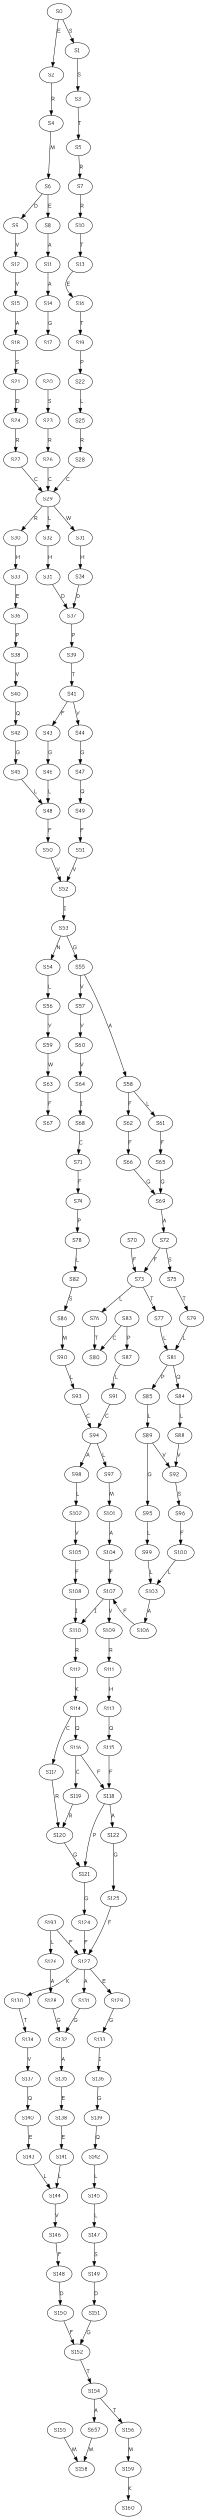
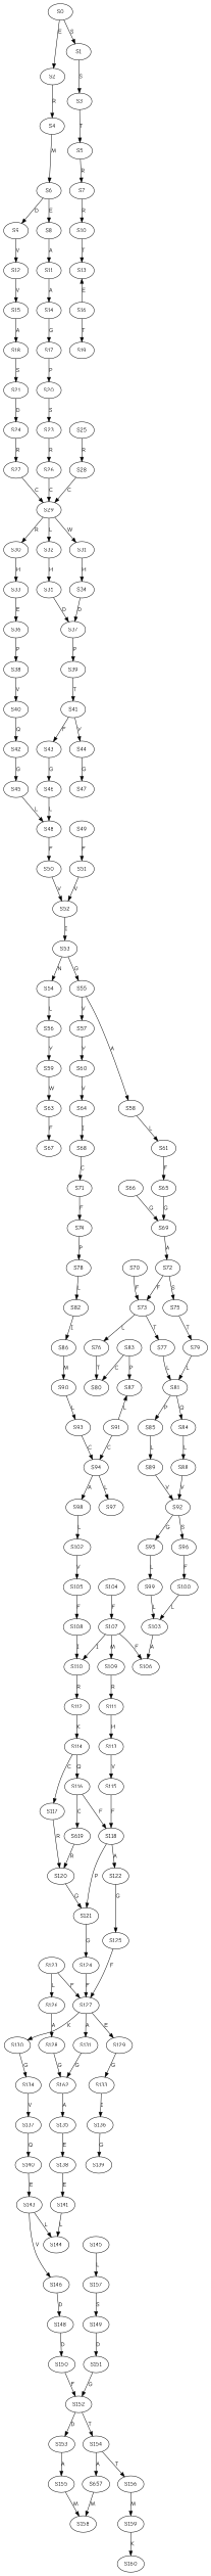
  strict digraph {
    fontname="Comic Neue"
    node [fontname="Comic Neue"]
    edge [fontname="Comic Neue"]
    S0
    S1
    S2
    S3
    S4
    S5
    S6
    S7
    S8
    S9
    S10
    S11
    S12
    S13
    S14
    S15
    S16
    S17
    S18
    S19
    S20
    S21
-   S22
    S23
    S24
    S25
    S26
    S27
    S28
    S29
    S30
    S31
    S32
    S33
    S34
    S35
    S36
    S37
    S38
    S39
    S40
    S41
    S42
    S43
    S44
    S45
    S46
    S47
    S48
    S49
    S50
    S51
    S52
    S53
    S54
    S55
    S56
    S57
    S58
    S59
    S60
    S61
-   S62
    S63
    S64
    S65
    S66
    S67
    S68
    S69
    S71
    S72
    S70
    S73
    S74
    S75
    S76
    S77
    S78
    S79
    S80
    S81
    S82
    S84
    S85
    S86
    S83
    S87
    S88
    S89
    S90
    S91
    S92
    S93
    S94
    S95
    S96
    S97
    S98
    S99
    S100
-   S101
    S102
    S103
    S104
    S105
    S106
    S107
    S108
    S109
    S110
    S111
    S112
    S113
    S114
    S115
    S116
    S117
    S118
-   S119
+   S119 [label=S619]
    S120
    S121
    S122
    S124
    S125
-   S123 [label=S193]
+   S123
    S126
    S127
    S128
    S129
    S130
    S131
-   S132
+   S132 [label=S162]
    S133
    S134
    S135
    S136
    S137
    S138
    S139
    S140
    S141
-   S142
    S143
    S144
    S145
    S146
-   S147
+   S147 [label=S157]
    S148
    S149
    S150
    S151
    S152
+   S153
    S154
    S155
    S156
    n158 [label=S657]
    S158
    S159
    S160
    S0 -> S1 [label=S]
    S0 -> S2 [label=E]
    S1 -> S3 [label=S]
    S2 -> S4 [label=R]
    S3 -> S5 [label=T]
    S4 -> S6 [label=M]
    S5 -> S7 [label=R]
    S6 -> S8 [label=E]
    S6 -> S9 [label=D]
    S7 -> S10 [label=R]
    S8 -> S11 [label=A]
    S9 -> S12 [label=V]
    S10 -> S13 [label=T]
    S11 -> S14 [label=A]
    S12 -> S15 [label=V]
-   S13 -> S16 [label=E]
+   S16 -> S13 [label=E]
    S14 -> S17 [label=G]
    S15 -> S18 [label=A]
    S16 -> S19 [label=T]
+   S17 -> S20 [label=P]
    S18 -> S21 [label=S]
-   S19 -> S22 [label=P]
    S20 -> S23 [label=S]
    S21 -> S24 [label=D]
-   S22 -> S25 [label=L]
    S23 -> S26 [label=R]
    S24 -> S27 [label=R]
    S25 -> S28 [label=R]
    S26 -> S29 [label=C]
    S27 -> S29 [label=C]
    S28 -> S29 [label=C]
    S29 -> S30 [label=R]
    S29 -> S31 [label=W]
    S29 -> S32 [label=L]
    S30 -> S33 [label=H]
    S31 -> S34 [label=H]
    S32 -> S35 [label=H]
    S33 -> S36 [label=E]
    S34 -> S37 [label=D]
    S35 -> S37 [label=D]
    S36 -> S38 [label=P]
    S37 -> S39 [label=P]
    S38 -> S40 [label=V]
    S39 -> S41 [label=T]
    S40 -> S42 [label=Q]
    S41 -> S43 [label=F]
    S41 -> S44 [label=Y]
    S42 -> S45 [label=G]
    S43 -> S46 [label=G]
    S44 -> S47 [label=G]
    S45 -> S48 [label=L]
    S46 -> S48 [label=L]
-   S47 -> S49 [label=Q]
    S48 -> S50 [label=F]
    S49 -> S51 [label=F]
    S50 -> S52 [label=V]
    S51 -> S52 [label=V]
    S52 -> S53 [label=I]
    S53 -> S54 [label=N]
    S53 -> S55 [label=G]
    S54 -> S56 [label=L]
    S55 -> S57 [label=V]
    S55 -> S58 [label=A]
    S56 -> S59 [label=Y]
    S57 -> S60 [label=Y]
    S58 -> S61 [label=L]
-   S58 -> S62 [label=F]
    S59 -> S63 [label=W]
    S60 -> S64 [label=V]
    S61 -> S65 [label=F]
-   S62 -> S66 [label=F]
    S63 -> S67 [label=F]
    S64 -> S68 [label=I]
    S65 -> S69 [label=G]
    S66 -> S69 [label=G]
    S68 -> S71 [label=C]
    S69 -> S72 [label=A]
    S71 -> S74 [label=F]
    S72 -> S73 [label=F]
    S72 -> S75 [label=S]
    S70 -> S73 [label=F]
    S73 -> S76 [label=L]
    S73 -> S77 [label=T]
    S74 -> S78 [label=P]
    S75 -> S79 [label=T]
    S76 -> S80 [label=T]
    S77 -> S81 [label=L]
    S78 -> S82 [label=L]
    S79 -> S81 [label=L]
    S81 -> S84 [label=Q]
    S81 -> S85 [label=P]
-   S82 -> S86 [label=S]
+   S82 -> S86 [label=I]
    S84 -> S88 [label=L]
    S85 -> S89 [label=L]
    S86 -> S90 [label=M]
    S83 -> S80 [label=C]
    S83 -> S87 [label=P]
-   S87 -> S91 [label=L]
+   S91 -> S87 [label=L]
    S88 -> S92 [label=V]
    S89 -> S92 [label=V]
    S90 -> S93 [label=L]
    S91 -> S94 [label=C]
-   S89 -> S95 [label=G]
+   S92 -> S95 [label=G]
    S92 -> S96 [label=S]
    S93 -> S94 [label=C]
    S94 -> S97 [label=L]
    S94 -> S98 [label=A]
    S95 -> S99 [label=L]
    S96 -> S100 [label=F]
-   S97 -> S101 [label=M]
    S98 -> S102 [label=L]
    S99 -> S103 [label=L]
    S100 -> S103 [label=L]
-   S101 -> S104 [label=A]
    S102 -> S105 [label=V]
    S103 -> S106 [label=A]
    S104 -> S107 [label=F]
    S105 -> S108 [label=F]
-   S106 -> S107 [label=F]
-   S107 -> S109 [label=V]
+   S107 -> S106 [label=F]
+   S107 -> S109 [label=M]
    S107 -> S110 [label=I]
    S108 -> S110 [label=I]
    S109 -> S111 [label=R]
    S110 -> S112 [label=R]
    S111 -> S113 [label=H]
    S112 -> S114 [label=K]
-   S113 -> S115 [label=Q]
+   S113 -> S115 [label=V]
    S114 -> S116 [label=Q]
    S114 -> S117 [label=C]
    S115 -> S118 [label=F]
    S116 -> S118 [label=F]
    S116 -> S119 [label=C]
    S117 -> S120 [label=R]
    S118 -> S121 [label=P]
    S118 -> S122 [label=A]
    S119 -> S120 [label=R]
    S120 -> S121 [label=G]
    S121 -> S124 [label=G]
    S122 -> S125 [label=G]
    S124 -> S127 [label=F]
    S125 -> S127 [label=F]
    S123 -> S126 [label=L]
    S123 -> S127 [label=F]
    S126 -> S128 [label=A]
    S127 -> S129 [label=E]
    S127 -> S130 [label=K]
    S127 -> S131 [label=A]
    S128 -> S132 [label=G]
    S129 -> S133 [label=G]
-   S130 -> S134 [label=T]
+   S130 -> S134 [label=G]
    S131 -> S132 [label=G]
    S132 -> S135 [label=A]
    S133 -> S136 [label=I]
    S134 -> S137 [label=V]
    S135 -> S138 [label=E]
    S136 -> S139 [label=G]
    S137 -> S140 [label=Q]
    S138 -> S141 [label=E]
-   S139 -> S142 [label=Q]
    S140 -> S143 [label=E]
    S141 -> S144 [label=L]
-   S142 -> S145 [label=L]
    S143 -> S144 [label=L]
-   S144 -> S146 [label=V]
+   S143 -> S146 [label=V]
    S145 -> S147 [label=L]
-   S146 -> S148 [label=F]
+   S146 -> S148 [label=D]
    S147 -> S149 [label=S]
    S148 -> S150 [label=D]
    S149 -> S151 [label=D]
    S150 -> S152 [label=F]
    S151 -> S152 [label=G]
+   S152 -> S153 [label=D]
    S152 -> S154 [label=T]
+   S153 -> S155 [label=A]
    S154 -> S156 [label=T]
    S154 -> n158 [label=A]
    S155 -> S158 [label=M]
    S156 -> S159 [label=M]
    n158 -> S158 [label=M]
    S159 -> S160 [label=K]
  }
